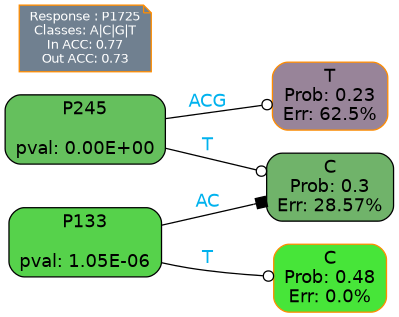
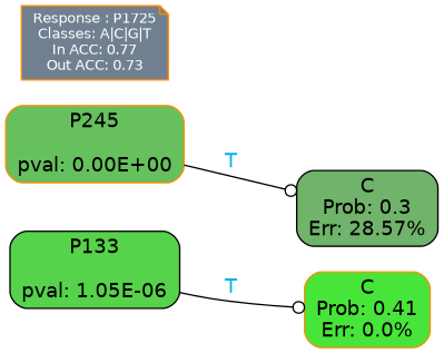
  digraph {
    rankdir=LR
    ranksep=equally
    splines=polylines
    node [color=darkorange fontname=helvetica shape=box style="filled, rounded"]
    edge [arrowhead=odot fontcolor=deepskyblue2 fontname=helvetica]
-   n1 [fillcolor="#988499" label="T\nProb: 0.23\nErr: 62.5%"]
    n2 [color=black fillcolor="#70b36a" label="C\nProb: 0.3\nErr: 28.57%"]
-   n3 [fillcolor="#47e539" label="C\nProb: 0.48\nErr: 0.0%"]
+   n3 [fillcolor="#47e539" label="C\nProb: 0.41\nErr: 0.0%"]
    n4 [align=left fillcolor=slategray fontcolor=white fontsize=10 label="Response : P1725\nClasses: A|C|G|T\nIn ACC: 0.77\nOut ACC: 0.73\n" shape=note style=filled]
-   n5 [color=black fillcolor="#65c05d" label="P245\n\npval: 0.00E+00"]
+   n5 [fillcolor="#65c05d" label="P245\n\npval: 0.00E+00"]
    n6 [color=black fillcolor="#56d24b" label="P133\n\npval: 1.05E-06"]
    subgraph sub_1 {
      rank=same
-     n1
      n2
      n3
    }
    subgraph sub_2 {
      rank=same
      n4
      n5
    }
-   n5 -> n1 [label=ACG]
    n5 -> n2 [label=T]
-   n6 -> n2 [arrowhead=box label=AC]
    n6 -> n3 [label=T]
  }
